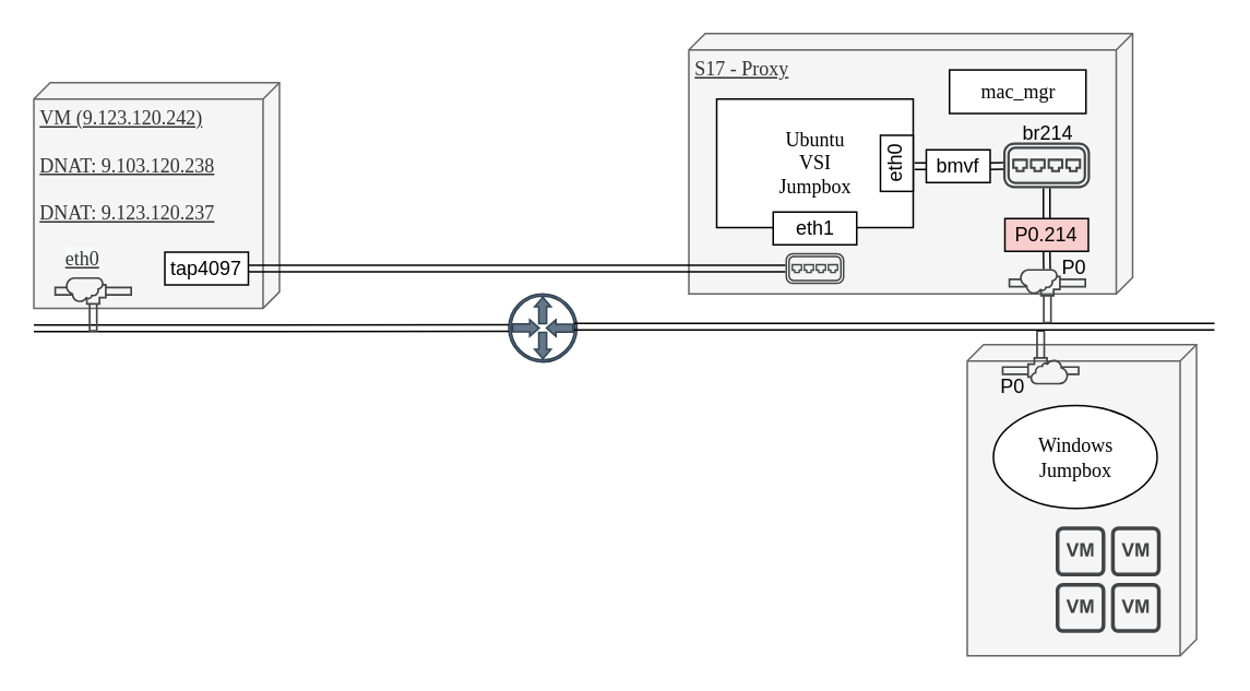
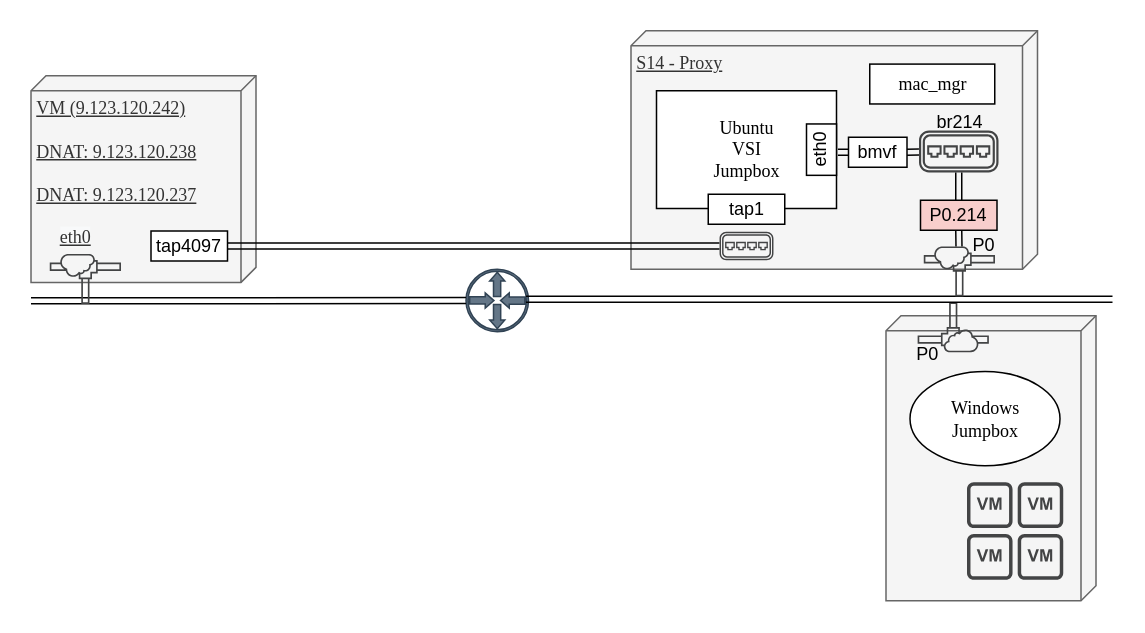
  <mxCell id="0" />
  <mxCell id="1" parent="0" />
- <mxCell id="2" value="S17 - Proxy" style="verticalAlign=top;align=left;spacingTop=8;spacingLeft=2;spacingRight=12;shape=cube;size=10;direction=south;fontStyle=4;html=1;rounded=0;shadow=0;comic=0;labelBackgroundColor=none;strokeColor=#666666;strokeWidth=1;fillColor=#f5f5f5;fontFamily=Verdana;fontSize=12;fontColor=#333333;" parent="1" vertex="1"><mxGeometry height="159" width="271" as="geometry" y="20" x="420" /></mxCell>
+ <mxCell id="2" value="S14 - Proxy" style="verticalAlign=top;align=left;spacingTop=8;spacingLeft=2;spacingRight=12;shape=cube;size=10;direction=south;fontStyle=4;html=1;rounded=0;shadow=0;comic=0;labelBackgroundColor=none;strokeColor=#666666;strokeWidth=1;fillColor=#f5f5f5;fontFamily=Verdana;fontSize=12;fontColor=#333333;" parent="1" vertex="1"><mxGeometry height="159" width="271" as="geometry" y="20" x="420" /></mxCell>
  <mxCell id="3" value="&lt;div&gt;Ubuntu&lt;br&gt;VSI&lt;br&gt;Jumpbox&lt;br&gt;&lt;/div&gt;" style="html=1;rounded=0;shadow=0;comic=0;labelBackgroundColor=none;strokeColor=#000000;strokeWidth=1;fillColor=#ffffff;fontFamily=Verdana;fontSize=12;fontColor=#000000;align=center;" parent="1" vertex="1"><mxGeometry height="78.5" width="120" as="geometry" y="60" x="437" /></mxCell>
  <mxCell id="4" value="" style="pointerEvents=1;shadow=0;dashed=0;html=1;strokeColor=#314354;fillColor=#647687;aspect=fixed;labelPosition=center;verticalLabelPosition=bottom;verticalAlign=top;align=center;outlineConnect=0;shape=mxgraph.vvd.physical_upstream_router;fontColor=#ffffff;" parent="1" vertex="1"><mxGeometry height="41.667" width="41.667" as="geometry" y="178.996" x="310" /></mxCell>
  <mxCell id="5" value="" style="verticalAlign=top;align=left;spacingTop=8;spacingLeft=2;spacingRight=12;shape=cube;size=10;direction=south;fontStyle=4;html=1;rounded=0;shadow=0;comic=0;labelBackgroundColor=none;strokeColor=#666666;strokeWidth=1;fillColor=#f5f5f5;fontFamily=Verdana;fontSize=12;fontColor=#333333;" parent="1" vertex="1"><mxGeometry height="190" width="140" as="geometry" y="210" x="590" /></mxCell>
  <mxCell id="6" value="" style="pointerEvents=1;shadow=0;dashed=0;html=1;strokeColor=none;fillColor=#434445;aspect=fixed;labelPosition=center;verticalLabelPosition=bottom;verticalAlign=top;align=center;outlineConnect=0;shape=mxgraph.vvd.vm_group;" parent="1" vertex="1"><mxGeometry height="65" width="64.167" as="geometry" y="321.027" x="643.997" /></mxCell>
  <mxCell id="7" value="" style="pointerEvents=1;shadow=0;dashed=0;html=1;strokeColor=none;fillColor=#434445;aspect=fixed;labelPosition=center;verticalLabelPosition=bottom;verticalAlign=top;align=center;outlineConnect=0;shape=mxgraph.vvd.external_networks;rotation=0;" parent="1" vertex="1"><mxGeometry height="33.333" width="47.5" as="geometry" y="201.076" x="611.083" /></mxCell>
  <mxCell id="8" style="edgeStyle=none;shape=link;rounded=0;orthogonalLoop=1;jettySize=auto;html=1;startArrow=blockThin;startFill=1;" parent="1" edge="1"><mxGeometry as="geometry" relative="1"><mxPoint as="sourcePoint" y="199" x="350" /><mxPoint as="targetPoint" y="199" x="741" /></mxGeometry></mxCell>
  <mxCell id="9" value="" style="pointerEvents=1;shadow=0;dashed=0;html=1;strokeColor=none;fillColor=#434445;aspect=fixed;labelPosition=center;verticalLabelPosition=bottom;verticalAlign=top;align=center;outlineConnect=0;shape=mxgraph.vvd.virtual_switch;" parent="1" vertex="1"><mxGeometry height="28" width="53" as="geometry" y="86.5" x="612" /></mxCell>
  <mxCell id="10" value="br214" style="text;html=1;strokeColor=none;fillColor=none;align=center;verticalAlign=middle;whiteSpace=wrap;rounded=0;" parent="1" vertex="1"><mxGeometry height="17.722" width="33.333" as="geometry" y="71.665" x="623" /></mxCell>
  <mxCell id="11" value="P0" style="text;html=1;strokeColor=none;fillColor=none;align=center;verticalAlign=middle;whiteSpace=wrap;rounded=0;" parent="1" vertex="1"><mxGeometry height="18" width="29" as="geometry" y="154" x="641" /></mxCell>
  <mxCell id="12" value="" style="pointerEvents=1;shadow=0;dashed=0;html=1;strokeColor=none;fillColor=#434445;aspect=fixed;labelPosition=center;verticalLabelPosition=bottom;verticalAlign=top;align=center;outlineConnect=0;shape=mxgraph.vvd.external_networks;rotation=180;" parent="1" vertex="1"><mxGeometry height="33.333" width="47.5" as="geometry" y="163.791" x="615.167" /></mxCell>
  <mxCell id="13" value="P0.214" style="rounded=0;whiteSpace=wrap;html=1;fillColor=#f8cecc;" parent="1" vertex="1"><mxGeometry height="20" width="51" as="geometry" y="133" x="613" /></mxCell>
  <mxCell id="14" value="bmvf" style="rounded=0;whiteSpace=wrap;html=1;" parent="1" vertex="1"><mxGeometry height="20" width="39" as="geometry" y="91" x="565" /></mxCell>
  <mxCell id="15" value="" style="shape=link;html=1;entryX=1;entryY=0.5;entryDx=0;entryDy=0;" parent="1" edge="1" target="14" source="9"><mxGeometry height="50" width="50" as="geometry" relative="1"><mxPoint as="sourcePoint" y="622" x="281" /><mxPoint as="targetPoint" y="572" x="331" /></mxGeometry></mxCell>
  <mxCell id="16" value="" style="shape=link;html=1;entryX=0;entryY=0.5;entryDx=0;entryDy=0;exitX=1.008;exitY=0.672;exitDx=0;exitDy=0;exitPerimeter=0;" parent="1" edge="1" target="14"><mxGeometry height="50" width="50" as="geometry" relative="1"><mxPoint as="sourcePoint" y="100.98" x="557.96" /><mxPoint as="targetPoint" y="572" x="331" /></mxGeometry></mxCell>
  <mxCell id="17" value="" style="shape=link;html=1;entryX=0.5;entryY=1;entryDx=0;entryDy=0;" parent="1" edge="1" target="13" source="12"><mxGeometry height="50" width="50" as="geometry" relative="1"><mxPoint as="sourcePoint" y="630" x="141" /><mxPoint as="targetPoint" y="580" x="191" /></mxGeometry></mxCell>
  <mxCell id="18" value="P0" style="text;html=1;strokeColor=none;fillColor=none;align=center;verticalAlign=middle;whiteSpace=wrap;rounded=0;" parent="1" vertex="1"><mxGeometry height="20" width="40" as="geometry" y="225.5" x="598" /></mxCell>
  <mxCell id="19" value="mac_mgr" style="html=1;rounded=0;shadow=0;comic=0;labelBackgroundColor=none;strokeColor=#000000;strokeWidth=1;fillColor=#ffffff;fontFamily=Verdana;fontSize=12;fontColor=#000000;align=center;" parent="1" vertex="1"><mxGeometry height="26.582" width="83.333" as="geometry" y="42.228" x="579.167" /></mxCell>
  <mxCell id="20" value="" style="shape=link;html=1;exitX=0.5;exitY=0;exitDx=0;exitDy=0;" parent="1" edge="1" target="9" source="13"><mxGeometry height="50" width="50" as="geometry" relative="1"><mxPoint as="sourcePoint" y="750" x="121" /><mxPoint as="targetPoint" y="700" x="171" /></mxGeometry></mxCell>
  <mxCell id="21" value="&lt;div&gt;Windows&lt;br&gt;Jumpbox&lt;br&gt;&lt;/div&gt;" style="ellipse;html=1;shadow=0;comic=0;labelBackgroundColor=none;strokeColor=#000000;strokeWidth=1;fillColor=#ffffff;fontFamily=Verdana;fontSize=12;fontColor=#000000;align=center;" parent="1" vertex="1"><mxGeometry height="62.77" width="100" as="geometry" y="247.23" x="606" /></mxCell>
- <mxCell id="22" value="eth1" style="rounded=0;whiteSpace=wrap;html=1;" parent="1" vertex="1"><mxGeometry height="20" width="51" as="geometry" y="129" x="471.5" /></mxCell>
+ <mxCell id="22" value="tap1" style="rounded=0;whiteSpace=wrap;html=1;" parent="1" vertex="1"><mxGeometry height="20" width="51" as="geometry" y="129" x="471.5" /></mxCell>
  <mxCell id="23" value="eth0" style="rounded=0;whiteSpace=wrap;html=1;rotation=-90;" parent="1" vertex="1"><mxGeometry height="20" width="34.25" as="geometry" y="89.27" x="529.88" /></mxCell>
- <mxCell id="24" value="VM (9.123.120.242)&lt;br&gt;&lt;br&gt;DNAT: 9.103.120.238&lt;br&gt;&lt;br&gt;DNAT: 9.123.120.237" style="verticalAlign=top;align=left;spacingTop=8;spacingLeft=2;spacingRight=12;shape=cube;size=10;direction=south;fontStyle=4;html=1;rounded=0;shadow=0;comic=0;labelBackgroundColor=none;strokeColor=#666666;strokeWidth=1;fillColor=#f5f5f5;fontFamily=Verdana;fontSize=12;fontColor=#333333;" parent="1" vertex="1"><mxGeometry height="137.77" width="150" as="geometry" y="50" x="20" /></mxCell>
+ <mxCell id="24" value="VM (9.123.120.242)&lt;br&gt;&lt;br&gt;DNAT: 9.123.120.238&lt;br&gt;&lt;br&gt;DNAT: 9.123.120.237" style="verticalAlign=top;align=left;spacingTop=8;spacingLeft=2;spacingRight=12;shape=cube;size=10;direction=south;fontStyle=4;html=1;rounded=0;shadow=0;comic=0;labelBackgroundColor=none;strokeColor=#666666;strokeWidth=1;fillColor=#f5f5f5;fontFamily=Verdana;fontSize=12;fontColor=#333333;" parent="1" vertex="1"><mxGeometry height="137.77" width="150" as="geometry" y="50" x="20" /></mxCell>
  <mxCell id="25" style="edgeStyle=none;shape=link;rounded=0;orthogonalLoop=1;jettySize=auto;html=1;startArrow=blockThin;startFill=1;" parent="1" edge="1" target="4"><mxGeometry as="geometry" relative="1"><mxPoint as="sourcePoint" y="200" x="20" /><mxPoint as="targetPoint" y="209" x="751" /></mxGeometry></mxCell>
  <mxCell id="26" style="edgeStyle=none;shape=link;rounded=0;orthogonalLoop=1;jettySize=auto;html=1;startArrow=blockThin;startFill=1;" parent="1" edge="1" target="27"><mxGeometry as="geometry" relative="1"><mxPoint as="sourcePoint" y="163.5" x="145.96" /><mxPoint as="targetPoint" y="164" x="460" /></mxGeometry></mxCell>
  <mxCell id="27" value="" style="pointerEvents=1;shadow=0;dashed=0;html=1;strokeColor=none;fillColor=#434445;aspect=fixed;labelPosition=center;verticalLabelPosition=bottom;verticalAlign=top;align=center;outlineConnect=0;shape=mxgraph.vvd.virtual_switch;" parent="1" vertex="1"><mxGeometry height="19" width="35.96" as="geometry" y="154" x="479.02" /></mxCell>
  <mxCell id="28" value="" style="pointerEvents=1;shadow=0;dashed=0;html=1;strokeColor=none;fillColor=#434445;aspect=fixed;labelPosition=center;verticalLabelPosition=bottom;verticalAlign=top;align=center;outlineConnect=0;shape=mxgraph.vvd.external_networks;rotation=180;" parent="1" vertex="1"><mxGeometry height="33.333" width="47.5" as="geometry" y="168.791" x="32.497" /></mxCell>
  <mxCell id="29" value="&lt;span style=&quot;display: inline ; float: none ; background-color: rgb(248 , 249 , 250) ; color: rgb(51 , 51 , 51) ; font-family: &amp;#34;verdana&amp;#34; ; font-size: 12px ; font-style: normal ; font-variant: normal ; font-weight: normal ; letter-spacing: normal ; line-height: 1.2 ; overflow-wrap: normal ; text-align: left ; text-decoration: underline ; text-indent: 0px ; text-transform: none ; white-space: nowrap ; word-spacing: 0px&quot;&gt;eth0&lt;/span&gt;" style="text;html=1;strokeColor=none;fillColor=none;align=center;verticalAlign=middle;whiteSpace=wrap;rounded=0;" parent="1" vertex="1"><mxGeometry height="22.21" width="40" as="geometry" y="146.58" x="30" /></mxCell>
  <mxCell id="30" value="tap4097" style="rounded=0;whiteSpace=wrap;html=1;" parent="1" vertex="1"><mxGeometry height="20" width="51" as="geometry" y="153.5" x="100" /></mxCell>
